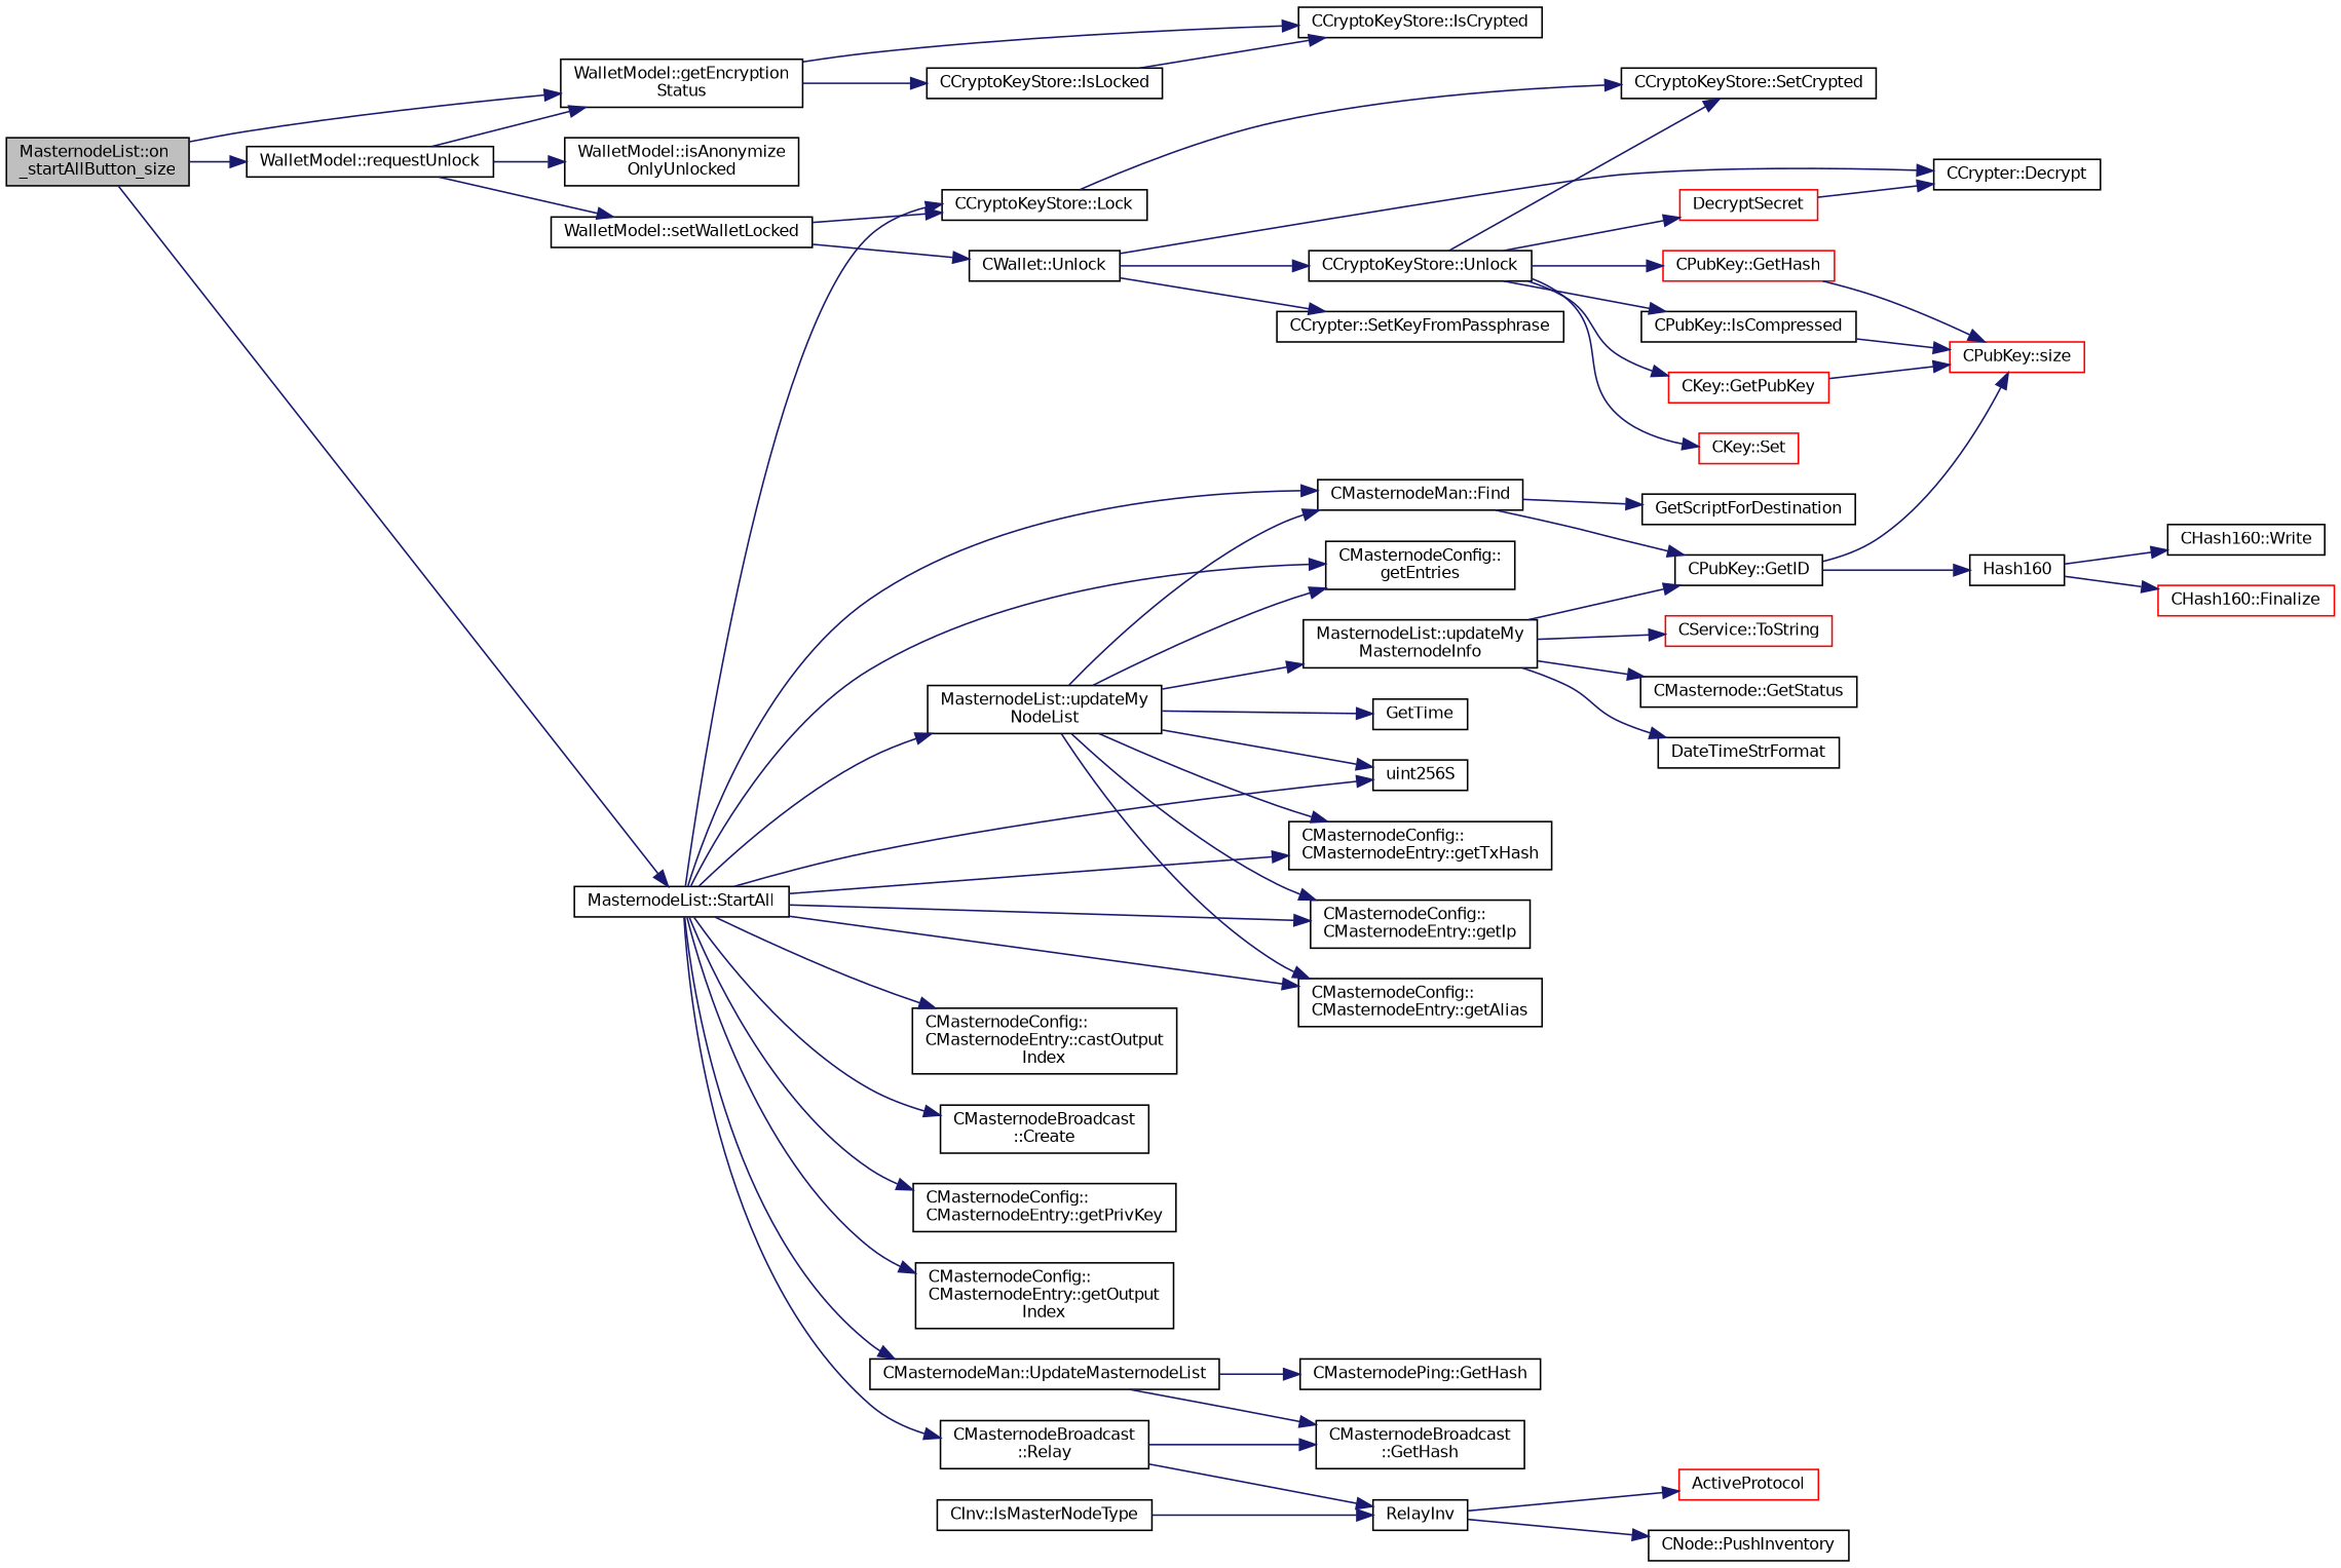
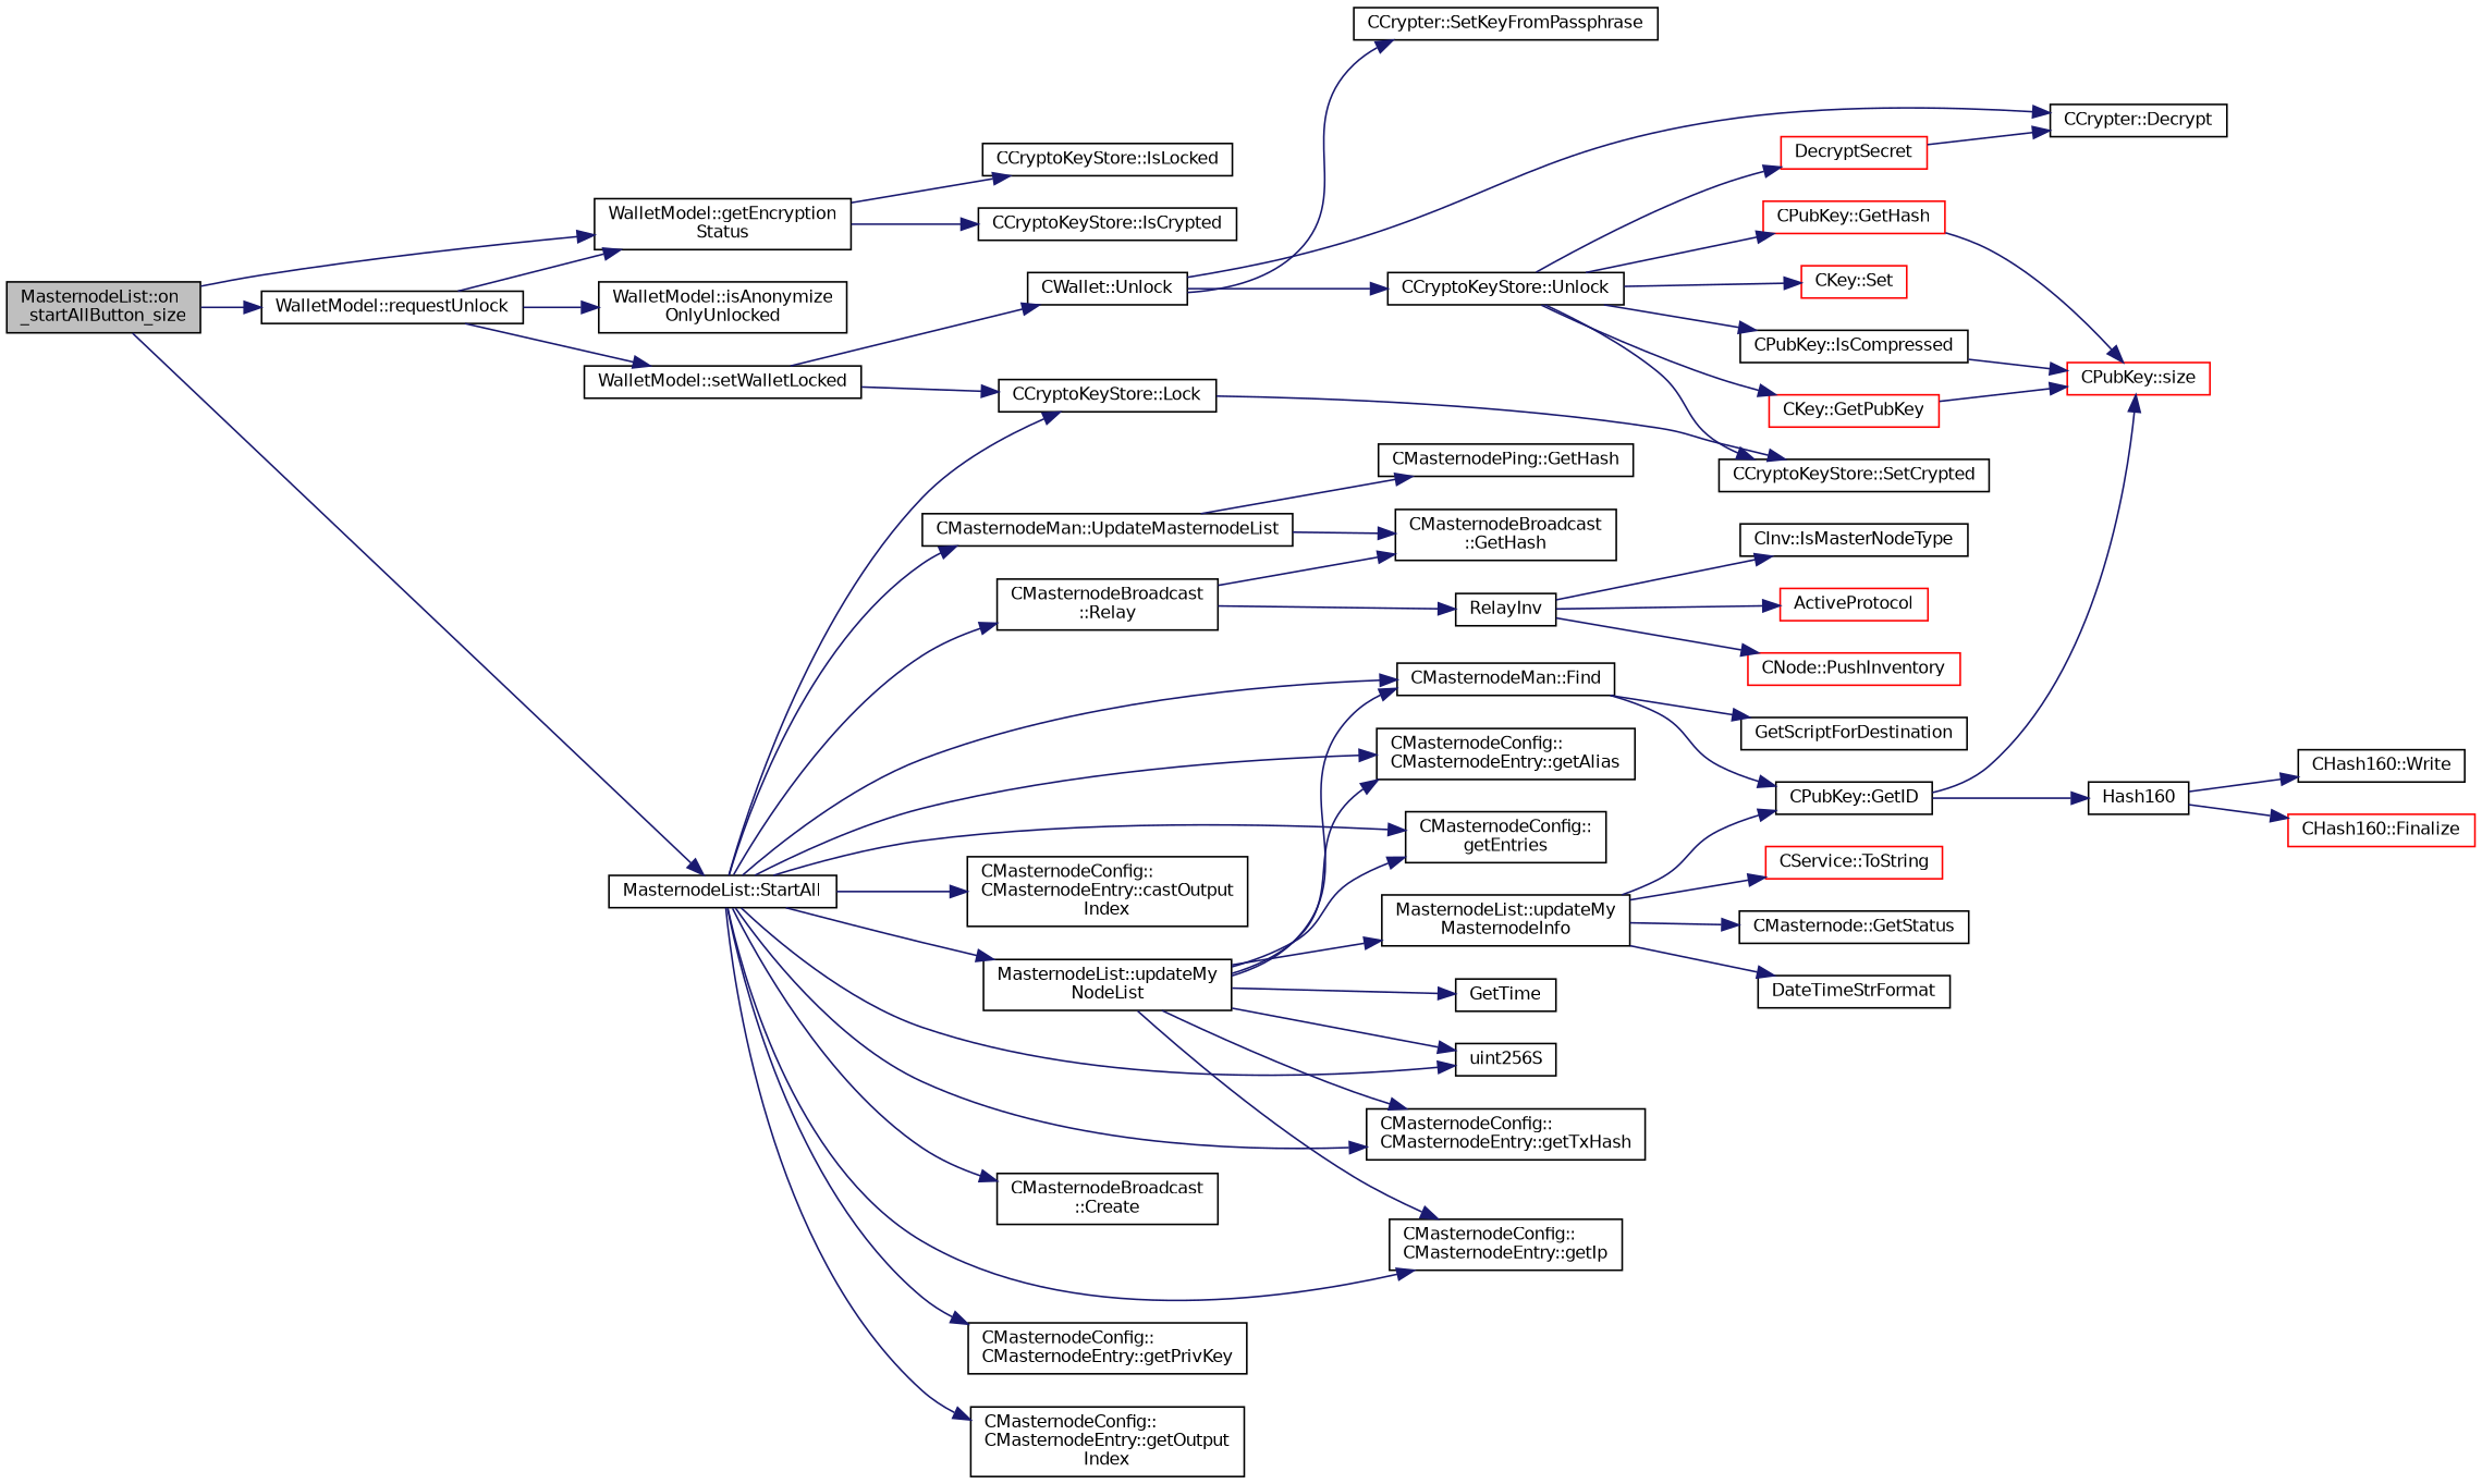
  digraph {
    rankdir=LR
    node [color=black fillcolor=white fontname=Helvetica fontsize=10 shape=record style=filled]
    edge [color=midnightblue fontname=Helvetica fontsize=10 labelfontname=Helvetica labelfontsize=10 style=solid]
    n1 [fillcolor=grey75 fontcolor=black height=0.2 label="MasternodeList::on\l_startAllButton_size" width=0.4]
    n2 [height=0.2 label="WalletModel::getEncryption\lStatus" width=0.4]
    n3 [height=0.2 label="WalletModel::requestUnlock" width=0.4]
    n4 [height=0.2 label="MasternodeList::StartAll" width=0.4]
    n5 [height=0.2 label="CCryptoKeyStore::IsCrypted" width=0.4]
    n6 [height=0.2 label="CCryptoKeyStore::IsLocked" width=0.4]
    n7 [height=0.2 label="WalletModel::isAnonymize\lOnlyUnlocked" width=0.4]
    n8 [height=0.2 label="WalletModel::setWalletLocked" width=0.4]
    n9 [height=0.2 label="CCryptoKeyStore::Lock" width=0.4]
    n10 [height=0.2 label="CMasternodeConfig::\lgetEntries" width=0.4]
    n11 [height=0.2 label="CMasternodeConfig::\lCMasternodeEntry::castOutput\lIndex" width=0.4]
    n12 [height=0.2 label=uint256S width=0.4]
    n13 [height=0.2 label="CMasternodeConfig::\lCMasternodeEntry::getTxHash" width=0.4]
    n14 [height=0.2 label="CMasternodeMan::Find" width=0.4]
    n15 [height=0.2 label="CMasternodeBroadcast\l::Create" width=0.4]
    n16 [height=0.2 label="CMasternodeConfig::\lCMasternodeEntry::getIp" width=0.4]
    n17 [height=0.2 label="CMasternodeConfig::\lCMasternodeEntry::getPrivKey" width=0.4]
    n18 [height=0.2 label="CMasternodeConfig::\lCMasternodeEntry::getOutput\lIndex" width=0.4]
    n19 [height=0.2 label="CMasternodeMan::UpdateMasternodeList" width=0.4]
    n20 [height=0.2 label="CMasternodeBroadcast\l::Relay" width=0.4]
    n21 [height=0.2 label="CMasternodeConfig::\lCMasternodeEntry::getAlias" width=0.4]
    n22 [height=0.2 label="MasternodeList::updateMy\lNodeList" width=0.4]
    n23 [height=0.2 label="CWallet::Unlock" width=0.4]
    n24 [height=0.2 label="CCryptoKeyStore::SetCrypted" width=0.4]
    n25 [height=0.2 label="CCrypter::SetKeyFromPassphrase" width=0.4]
    n26 [height=0.2 label="CCrypter::Decrypt" width=0.4]
    n27 [height=0.2 label="CCryptoKeyStore::Unlock" width=0.4]
    n28 [color=red height=0.2 label=DecryptSecret width=0.4]
    n29 [color=red height=0.2 label="CPubKey::GetHash" width=0.4]
    n30 [color=red height=0.2 label="CKey::Set" width=0.4]
    n31 [height=0.2 label="CPubKey::IsCompressed" width=0.4]
    n32 [color=red height=0.2 label="CKey::GetPubKey" width=0.4]
    n33 [color=red height=0.2 label="CPubKey::size" width=0.4]
    n34 [height=0.2 label=GetScriptForDestination width=0.4]
    n35 [height=0.2 label="CPubKey::GetID" width=0.4]
    n36 [height=0.2 label="CMasternodePing::GetHash" width=0.4]
    n37 [height=0.2 label="CMasternodeBroadcast\l::GetHash" width=0.4]
    n38 [height=0.2 label=RelayInv width=0.4]
    n39 [height=0.2 label=GetTime width=0.4]
    n40 [height=0.2 label="MasternodeList::updateMy\lMasternodeInfo" width=0.4]
    n41 [height=0.2 label=Hash160 width=0.4]
    n42 [height=0.2 label="CHash160::Write" width=0.4]
    n43 [color=red height=0.2 label="CHash160::Finalize" width=0.4]
    n44 [height=0.2 label="CInv::IsMasterNodeType" width=0.4]
    n45 [color=red height=0.2 label=ActiveProtocol width=0.4]
-   n46 [height=0.2 label="CNode::PushInventory" width=0.4]
+   n46 [color=red height=0.2 label="CNode::PushInventory" width=0.4]
    n47 [color=red height=0.2 label="CService::ToString" width=0.4]
    n48 [height=0.2 label="CMasternode::GetStatus" width=0.4]
    n49 [height=0.2 label=DateTimeStrFormat width=0.4]
    n1 -> n2
    n1 -> n3
    n1 -> n4
    n2 -> n5
    n2 -> n6
    n3 -> n2
    n3 -> n7
    n3 -> n8
    n4 -> n9
    n4 -> n10
    n4 -> n11
    n4 -> n12
    n4 -> n13
    n4 -> n14
    n4 -> n15
    n4 -> n16
    n4 -> n17
    n4 -> n18
    n4 -> n19
    n4 -> n20
    n4 -> n21
    n4 -> n22
-   n6 -> n5
    n8 -> n9
    n8 -> n23
    n9 -> n24
    n14 -> n34
    n14 -> n35
    n19 -> n36
    n19 -> n37
    n20 -> n37
    n20 -> n38
    n22 -> n10
    n22 -> n12
    n22 -> n13
    n22 -> n14
    n22 -> n16
    n22 -> n21
    n22 -> n39
    n22 -> n40
    n23 -> n25
    n23 -> n26
    n23 -> n27
    n27 -> n24
    n27 -> n28
    n27 -> n29
    n27 -> n30
    n27 -> n31
    n27 -> n32
    n28 -> n26
    n29 -> n33
    n31 -> n33
    n32 -> n33
    n35 -> n33
    n35 -> n41
-   n44 -> n38
+   n38 -> n44
    n38 -> n45
    n38 -> n46
    n40 -> n35
    n40 -> n47
    n40 -> n48
    n40 -> n49
    n41 -> n42
    n41 -> n43
  }
